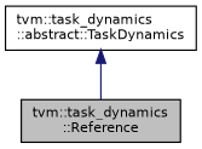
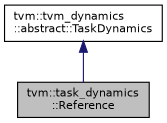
  digraph {
    node [color=black fontname=Helvetica fontsize=10 shape=record style=filled]
    n1 [fillcolor=grey75 fontcolor=black height=0.2 label="tvm::task_dynamics\l::Reference" width=0.4]
-   n2 [fillcolor=white height=0.2 label="tvm::task_dynamics\l::abstract::TaskDynamics" width=0.4]
+   n2 [fillcolor=white height=0.2 label="tvm::tvm_dynamics\l::abstract::TaskDynamics" width=0.4]
    n2 -> n1 [color=midnightblue dir=back fontname=Helvetica fontsize=10 labelfontname=Helvetica labelfontsize=10 style=solid]
  }
